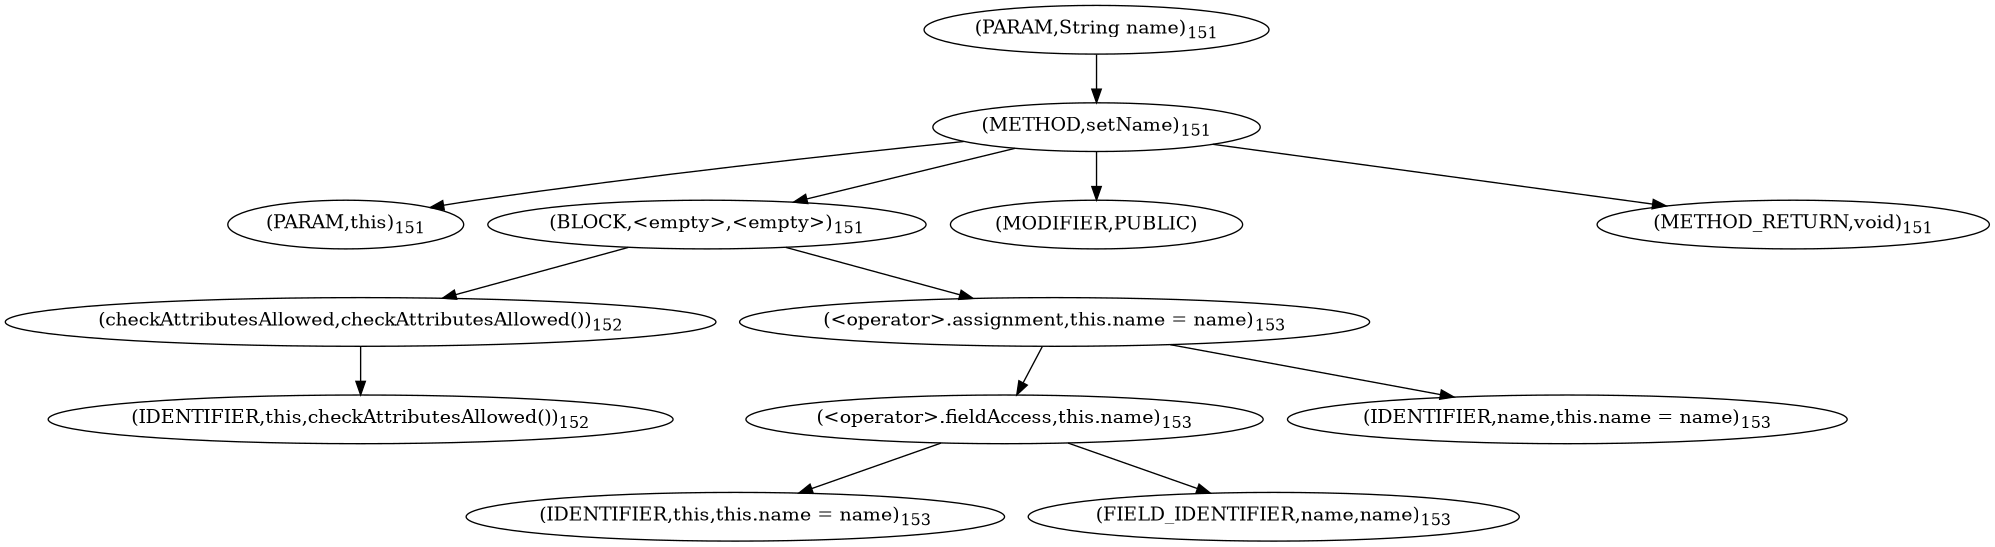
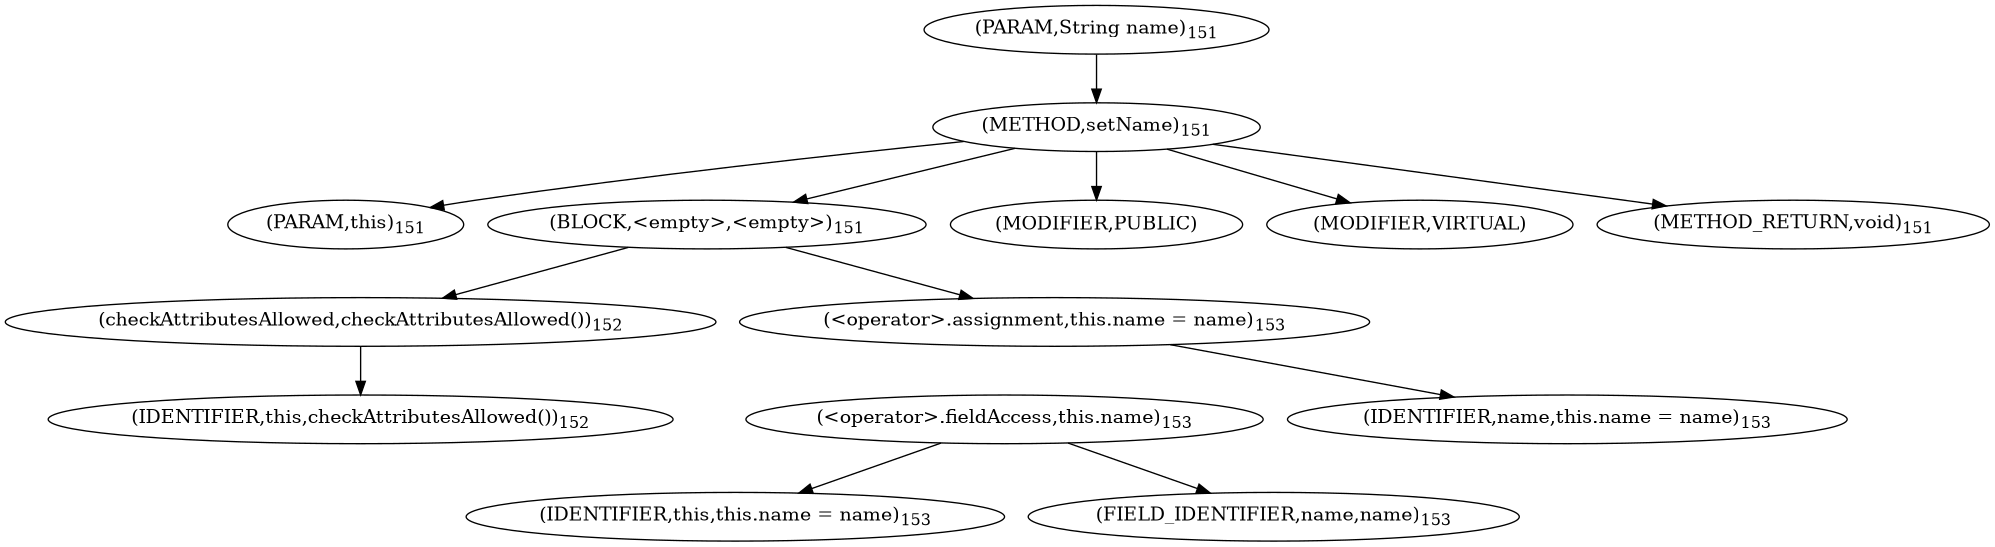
  digraph {
    n1 [label=<(METHOD,setName)<SUB>151</SUB>>]
    n2 [label=<(PARAM,this)<SUB>151</SUB>>]
    n3 [label=<(BLOCK,&lt;empty&gt;,&lt;empty&gt;)<SUB>151</SUB>>]
    n4 [label=<(MODIFIER,PUBLIC)>]
+   n5 [label=<(MODIFIER,VIRTUAL)>]
    n6 [label=<(METHOD_RETURN,void)<SUB>151</SUB>>]
    n7 [label=<(PARAM,String name)<SUB>151</SUB>>]
    n8 [label=<(checkAttributesAllowed,checkAttributesAllowed())<SUB>152</SUB>>]
    n9 [label=<(&lt;operator&gt;.assignment,this.name = name)<SUB>153</SUB>>]
    n10 [label=<(IDENTIFIER,this,checkAttributesAllowed())<SUB>152</SUB>>]
    n11 [label=<(&lt;operator&gt;.fieldAccess,this.name)<SUB>153</SUB>>]
    n12 [label=<(IDENTIFIER,name,this.name = name)<SUB>153</SUB>>]
    n13 [label=<(IDENTIFIER,this,this.name = name)<SUB>153</SUB>>]
    n14 [label=<(FIELD_IDENTIFIER,name,name)<SUB>153</SUB>>]
    n1 -> n2
    n1 -> n3
    n1 -> n4
+   n1 -> n5
    n1 -> n6
    n3 -> n8
    n3 -> n9
    n7 -> n1
    n8 -> n10
-   n9 -> n11
    n9 -> n12
    n11 -> n13
    n11 -> n14
  }
